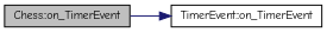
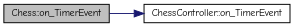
  digraph {
    rankdir=LR
    fontname="Comic Neue"
    node [color=black fontname="Comic Neue" fontsize=10 shape=record]
    n1 [fillcolor=grey75 fontcolor=black height=0.2 label="Chess::on_TimerEvent" style=filled width=0.4]
-   n2 [height=0.2 label="TimerEvent::on_TimerEvent" width=0.4]
+   n2 [height=0.2 label="ChessController::on_TimerEvent" width=0.4]
    n1 -> n2 [color=midnightblue fontname="Comic Neue" fontsize=10 labelfontname=Helvetica labelfontsize=10 style=solid]
  }
